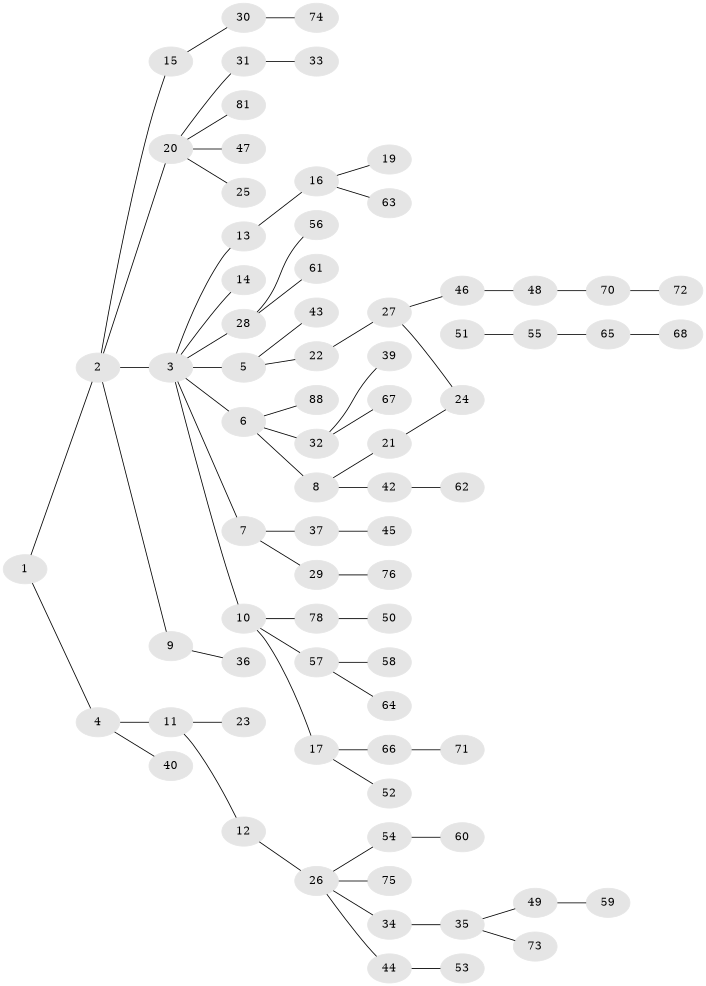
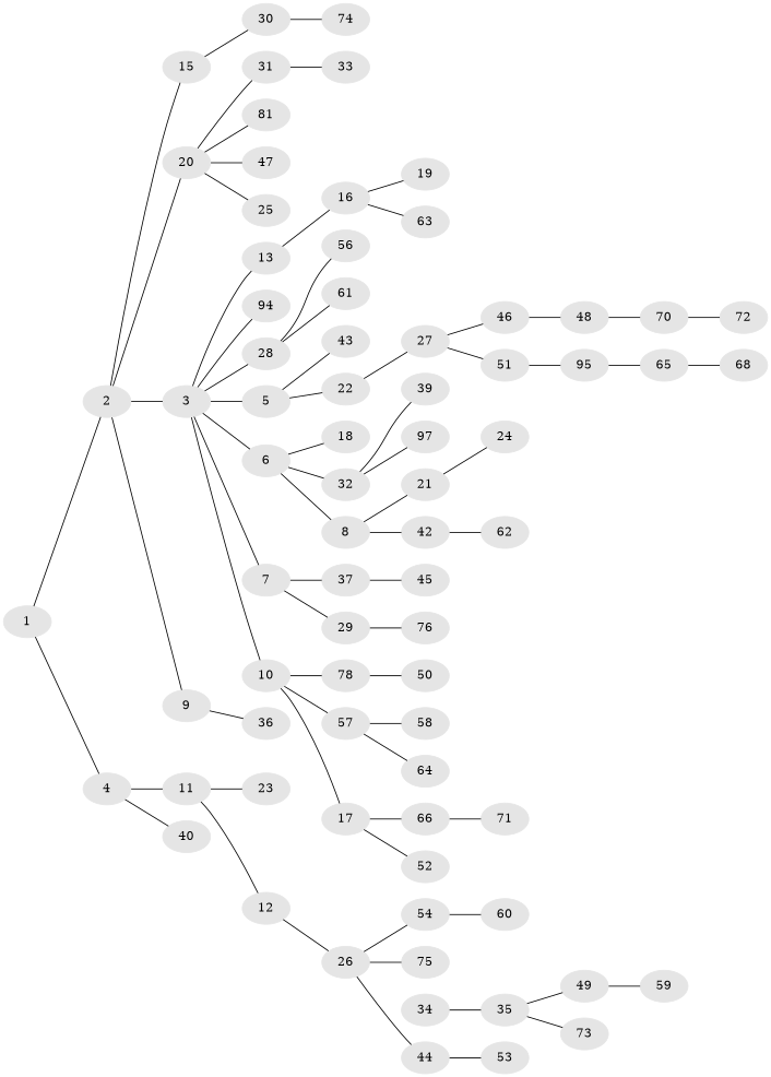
  graph {
    rankdir=LR
    node [color=gray90 style=filled]
    1
    2
    4
    3
    9
    15
    20
    11
    40
    5
    6
    7
    10
    13
-   14
+   14 [label=94]
    28
    36
    30
    25
    31
    n21 [label=81]
    47
    22
    43
    8
-   18 [label=88]
+   18
    32
    29
    37
    17
    n31 [label=78]
    57
    16
    56
    61
    12
    23
    27
    21
    42
    39
-   67
+   67 [label=97]
    76
    45
    24
    62
    52
    66
    50
    58
    64
    26
    34
    44
    54
    75
    19
    63
    74
    71
    33
    46
    51
    35
    53
    60
    48
-   55
+   55 [label=95]
    49
    73
    59
    70
    72
    65
    68
    1 -- 2
    1 -- 4
    2 -- 3
    2 -- 9
    2 -- 15
    2 -- 20
    4 -- 11
    4 -- 40
    3 -- 5
    3 -- 6
    3 -- 7
    3 -- 10
    3 -- 13
    3 -- 14
    3 -- 28
    9 -- 36
    15 -- 30
    20 -- 25
    20 -- 31
    20 -- n21
    20 -- 47
    11 -- 12
    11 -- 23
    5 -- 22
    5 -- 43
    6 -- 8
    6 -- 18
    6 -- 32
    7 -- 29
    7 -- 37
    10 -- 17
    10 -- n31
    10 -- 57
    13 -- 16
    28 -- 56
    28 -- 61
    30 -- 74
    31 -- 33
    22 -- 27
    8 -- 21
    8 -- 42
    32 -- 39
    32 -- 67
    29 -- 76
    37 -- 45
    17 -- 52
    17 -- 66
    n31 -- 50
    57 -- 58
    57 -- 64
    16 -- 19
    16 -- 63
    12 -- 26
    27 -- 46
-   27 -- 24
+   27 -- 51
    21 -- 24
    42 -- 62
    66 -- 71
-   26 -- 34
    26 -- 44
    26 -- 54
    26 -- 75
    34 -- 35
    44 -- 53
    54 -- 60
    46 -- 48
    51 -- 55
    35 -- 49
    35 -- 73
    48 -- 70
    55 -- 65
    49 -- 59
    70 -- 72
    65 -- 68
  }
